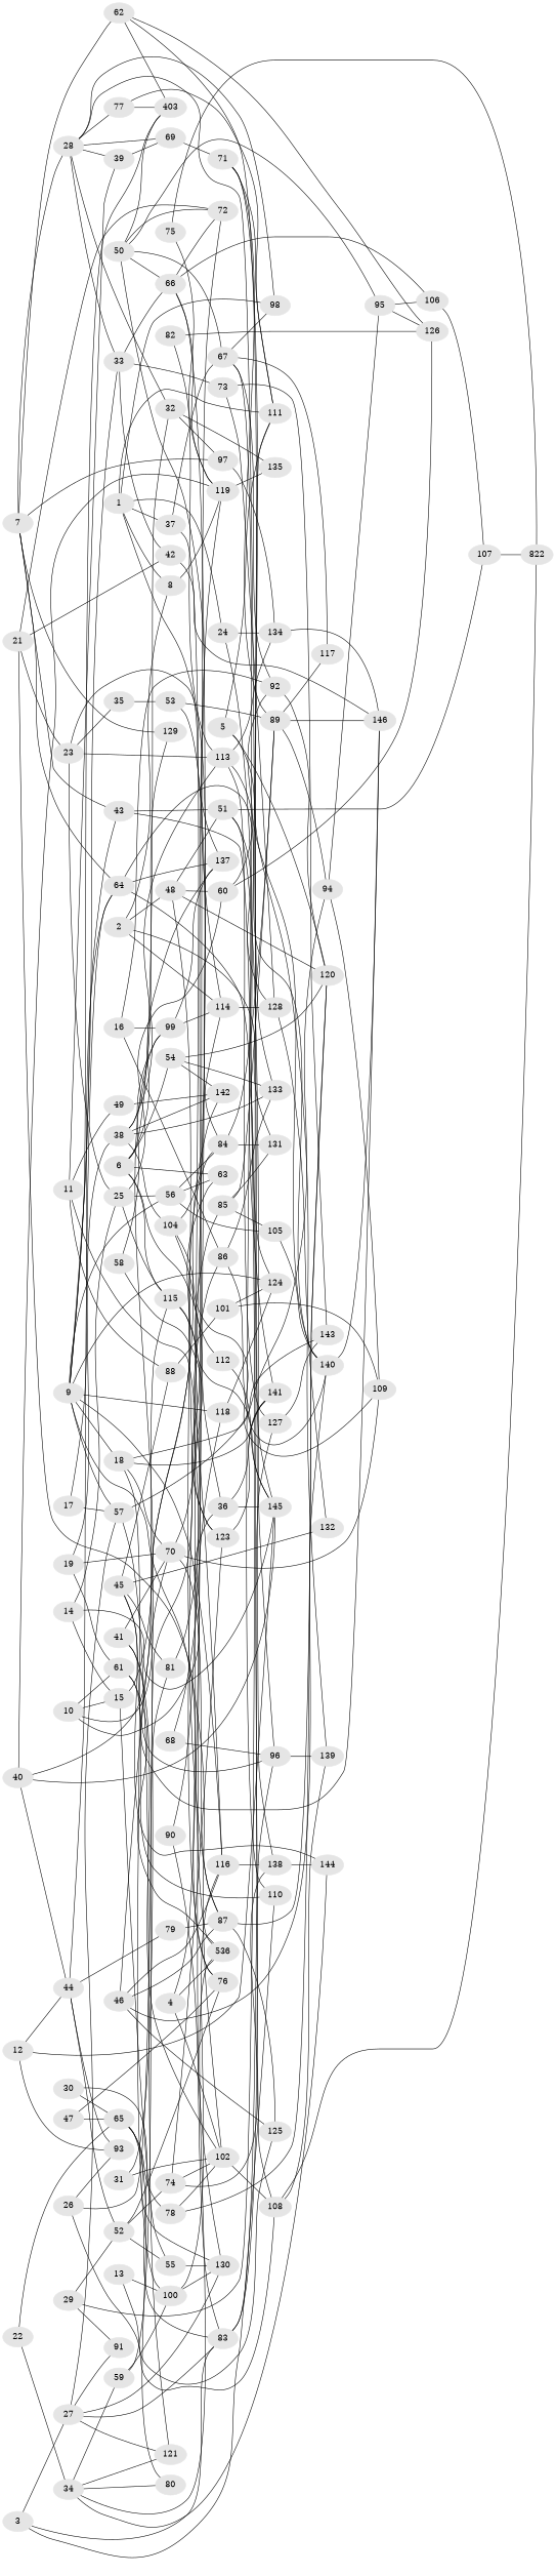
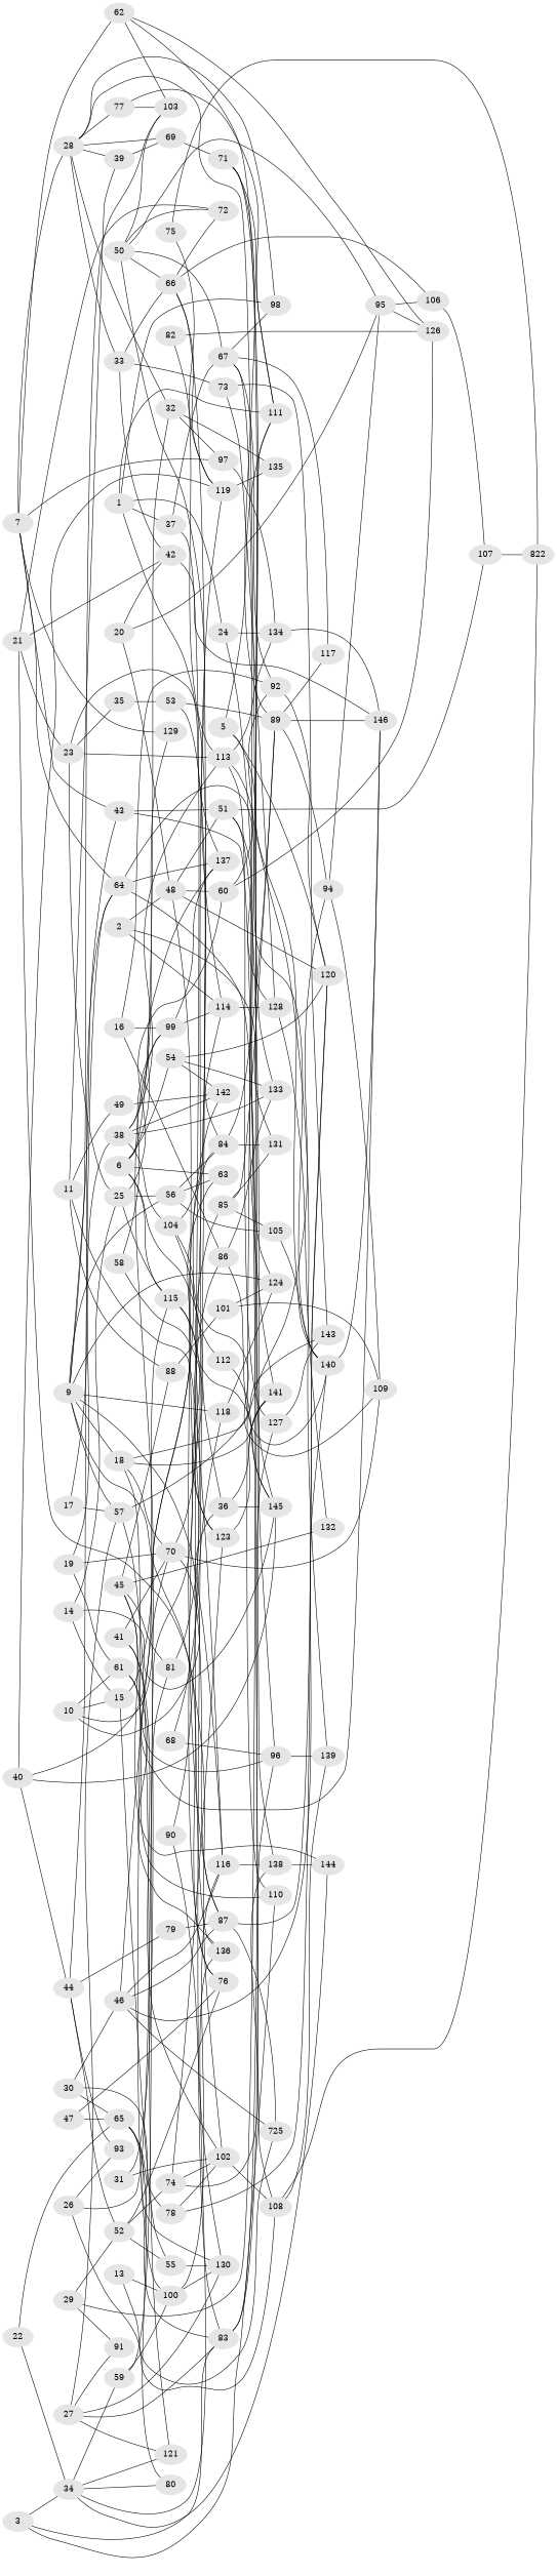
  graph {
    rankdir=LR
    node [color=gray90 style=filled]
    1
-   8
    24
    37
    98
    111
    137
    119
    141
    134
-   136 [label=536]
+   136
    67
    2
    48
    114
    131
    120
    60
    51
    87
    128
    3
    34
    83
    110
    15
    55
    99
    121
    59
    80
    144
    96
    127
-   4
    72
    102
    108
    5
    139
    6
    32
    36
    54
    63
    115
    97
    135
    145
    133
    142
    123
    7
    28
    43
    62
    64
    129
    33
    39
    69
    77
    138
-   103 [label=403]
+   103
    126
    140
    9
    18
    56
    57
    116
    118
    124
    100
    70
    143
    42
    66
    73
    84
    105
    94
    10
    61
    11
    49
    88
    101
-   12
    44
    93
    52
    79
    13
-   125
+   125 [label=725]
    130
    14
    25
    16
    86
    92
    17
    85
    109
    19
    38
    113
    104
+   20
    95
    146
    106
    21
    23
    76
    35
    22
    65
    78
    53
    89
    26
    n123 [label=822]
    27
    91
    71
    29
    74
    30
    46
    31
    81
    117
    112
    40
    41
    107
    45
    132
    47
    50
    58
    68
    75
    82
    90
-   1 -- 8
    1 -- 24
    1 -- 37
    1 -- 98
    1 -- 111
    1 -- 137
-   8 -- 119
    24 -- 141
    24 -- 134
    37 -- 136
    37 -- 67
    119 -- 135
    134 -- 146
    67 -- 98
    67 -- 110
    67 -- 92
    67 -- 117
-   2 -- 8
    2 -- 48
    2 -- 114
    2 -- 131
    48 -- 120
    48 -- 60
    48 -- 51
    48 -- 87
    114 -- 128
    60 -- 126
    60 -- 92
    51 -- 128
    51 -- 96
    51 -- 107
    87 -- 120
    87 -- 125
    128 -- 132
-   3 -- 27
+   3 -- 34
    3 -- 83
    3 -- 110
    34 -- 136
    34 -- 121
    34 -- 59
    34 -- 80
    34 -- 144
    83 -- 96
    83 -- 127
    15 -- 55
    15 -- 99
    55 -- 130
    99 -- 137
    99 -- 114
    59 -- 100
    59 -- 81
    96 -- 139
    127 -- 143
-   4 -- 136
-   4 -- 72
-   4 -- 102
    102 -- 108
    108 -- 139
    108 -- n123
    5 -- 111
    5 -- 120
    5 -- 139
    6 -- 137
    6 -- 32
    6 -- 36
    6 -- 54
    6 -- 63
    6 -- 115
    32 -- 97
    32 -- 135
    36 -- 141
    36 -- 145
    54 -- 120
    54 -- 133
    54 -- 142
    115 -- 145
    115 -- 123
    97 -- 134
    123 -- 141
    7 -- 97
    7 -- 28
    7 -- 43
    7 -- 62
    7 -- 64
    7 -- 129
    28 -- 98
    28 -- 32
    28 -- 33
    28 -- 39
    28 -- 69
    28 -- 77
    28 -- 138
    43 -- 51
    43 -- 108
    62 -- 133
    62 -- 103
    62 -- 126
    64 -- 137
    64 -- 145
    64 -- 140
    33 -- 42
    33 -- 66
    33 -- 73
    39 -- 69
    69 -- 71
    77 -- 111
    77 -- 103
    138 -- 144
    140 -- 146
    9 -- 102
    9 -- 43
-   9 -- 33
    9 -- 103
    9 -- 18
    9 -- 56
    9 -- 57
    9 -- 116
    9 -- 118
    9 -- 124
    18 -- 141
    18 -- 100
    18 -- 70
    18 -- 143
    56 -- 63
    56 -- 84
    56 -- 105
    57 -- 121
    57 -- 94
    116 -- 138
    118 -- 124
    100 -- 116
    100 -- 130
    70 -- 87
    70 -- 85
    70 -- 109
    42 -- 146
    66 -- 119
    66 -- 83
    66 -- 72
    66 -- 106
    73 -- 128
    73 -- 143
    84 -- 131
    84 -- 89
    105 -- 140
    94 -- 109
    94 -- 95
    10 -- 15
    10 -- 36
    10 -- 63
    10 -- 61
    61 -- 136
    61 -- 110
    11 -- 39
    11 -- 116
    11 -- 49
    11 -- 88
    49 -- 142
    88 -- 101
    101 -- 124
    101 -- 109
-   12 -- 145
-   12 -- 44
-   12 -- 93
    44 -- 64
    44 -- 93
    44 -- 52
    44 -- 79
    52 -- 55
    52 -- 76
    52 -- 74
    79 -- 87
    13 -- 100
    13 -- 125
    14 -- 15
    14 -- 145
    14 -- 25
    25 -- 60
    25 -- 115
    25 -- 56
    16 -- 99
    16 -- 86
    16 -- 92
    86 -- 133
    86 -- 140
    92 -- 120
    17 -- 64
    17 -- 57
    85 -- 131
    85 -- 105
    85 -- 89
    19 -- 70
    19 -- 61
    19 -- 38
    38 -- 133
    38 -- 142
    38 -- 129
    38 -- 113
    38 -- 104
    113 -- 134
    113 -- 127
    113 -- 140
    104 -- 114
    104 -- 109
    104 -- 112
+   20 -- 48
+   20 -- 42
+   20 -- 95
    95 -- 126
    95 -- 106
    106 -- 107
    21 -- 72
    21 -- 42
    21 -- 23
    21 -- 76
    23 -- 84
    23 -- 25
    23 -- 113
    23 -- 35
    35 -- 53
    22 -- 34
    22 -- 65
    65 -- 80
    65 -- 130
    65 -- 78
    78 -- 120
    78 -- 102
    53 -- 76
    53 -- 89
    89 -- 94
    89 -- 146
    89 -- 117
    26 -- 108
    26 -- 84
    26 -- 93
    27 -- 83
    27 -- 121
    27 -- 57
    27 -- 130
    27 -- 91
    71 -- 111
    71 -- 124
    71 -- 89
    29 -- 111
    29 -- 52
    29 -- 91
    74 -- 102
    74 -- 123
    74 -- 138
    30 -- 83
    30 -- 65
+   30 -- 46
    46 -- 87
    46 -- 140
    46 -- 116
    46 -- 70
    46 -- 125
    31 -- 102
    31 -- 115
    81 -- 86
    112 -- 145
    40 -- 119
    40 -- 145
    40 -- 142
    40 -- 44
    41 -- 102
    41 -- 70
    41 -- 146
    107 -- n123
    45 -- 144
    45 -- 96
    45 -- 88
    45 -- 81
    45 -- 132
    47 -- 76
    47 -- 65
    50 -- 67
    50 -- 114
    50 -- 72
    50 -- 103
    50 -- 66
    50 -- 95
    58 -- 99
    58 -- 123
    68 -- 96
    68 -- 118
    75 -- 119
    75 -- n123
    82 -- 126
    82 -- 113
    90 -- 119
    90 -- 130
  }
